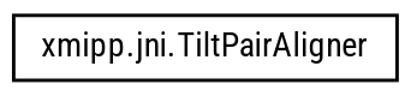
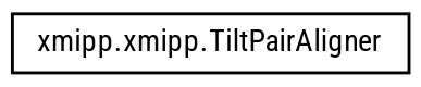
  digraph {
    rankdir=LR
    fontname="Roboto Condensed"
-   n1 [color=black fillcolor=white fontname="Roboto Condensed" fontsize=10 height=0.2 label="xmipp.jni.TiltPairAligner" shape=record style=filled width=0.4]
+   n1 [color=black fillcolor=white fontname="Roboto Condensed" fontsize=10 height=0.2 label="xmipp.xmipp.TiltPairAligner" shape=record style=filled width=0.4]
  }
